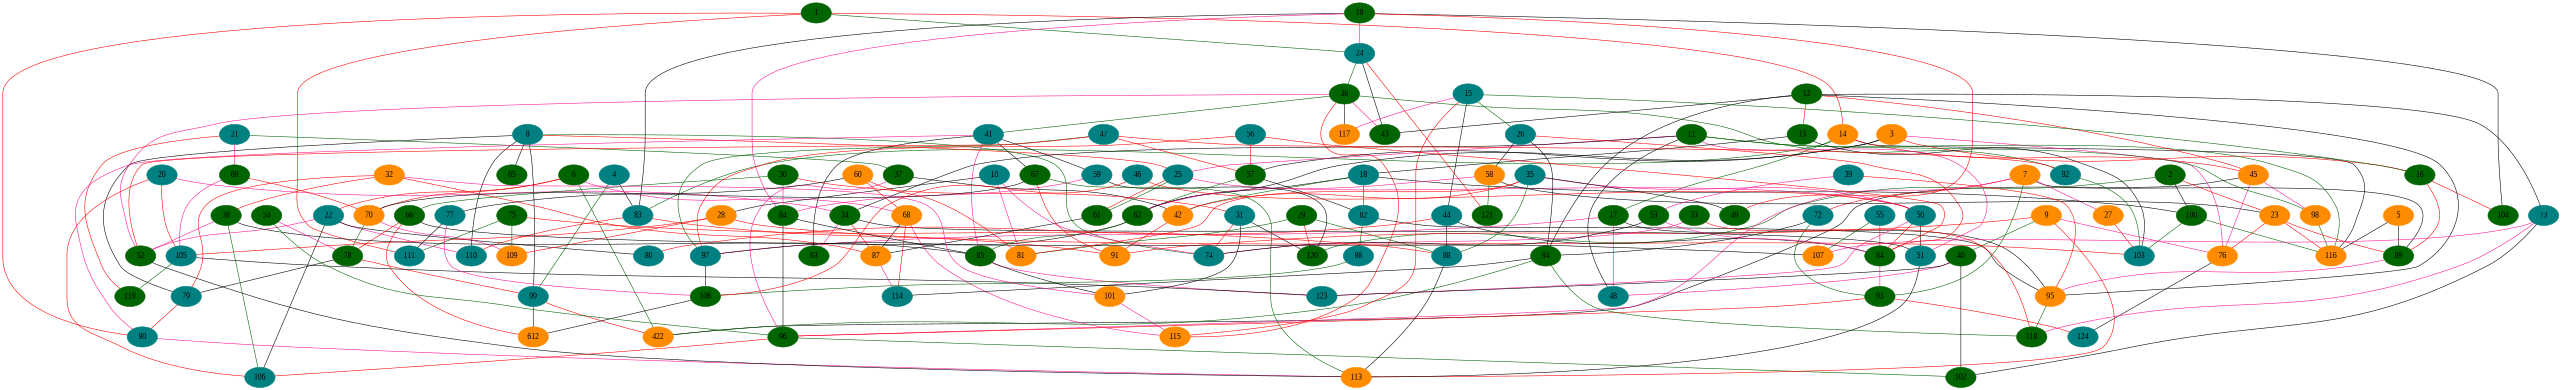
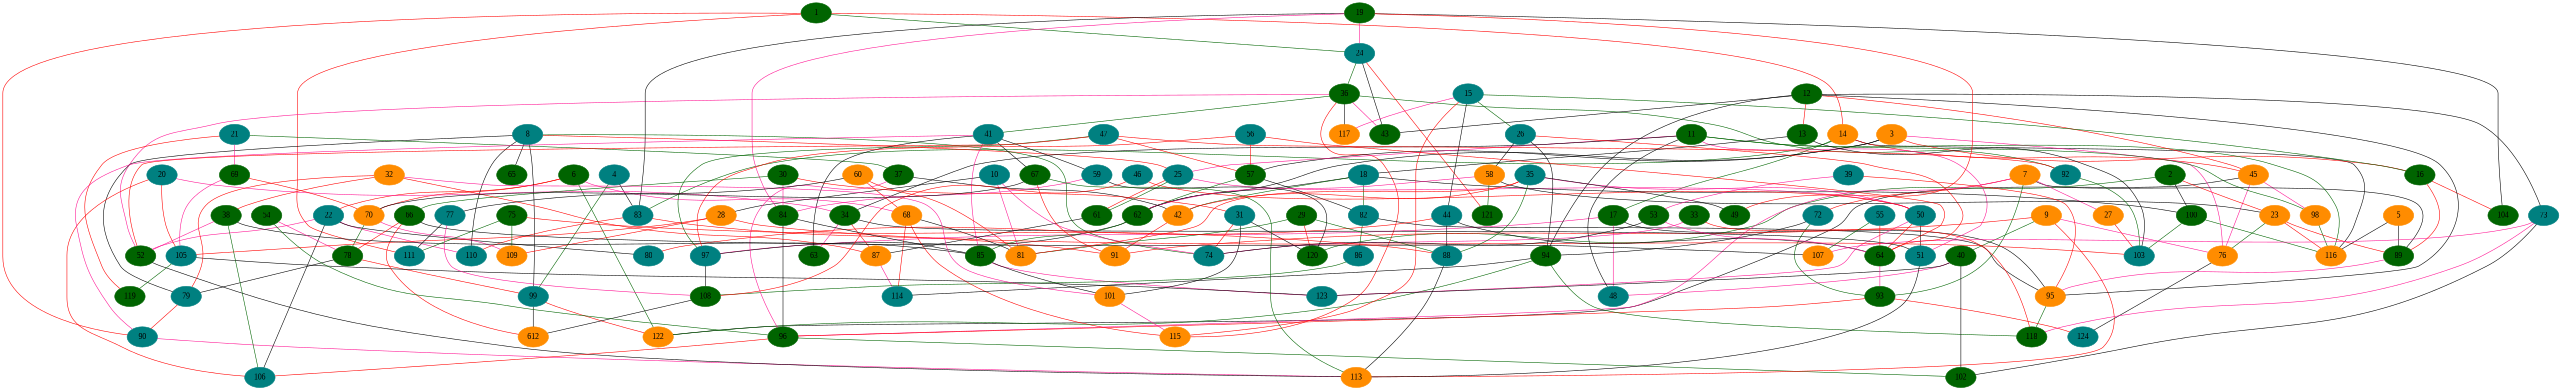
  graph {
    fontname="Liberation Serif"
    node [color=darkgreen fontname="Liberation Serif" style=filled]
    edge [color=black fontname="Liberation Serif"]
    14 [color=darkorange]
    1
    24 [color=teal]
    90 [color=teal]
    111 [color=teal]
    83 [color=teal]
    116 [color=darkorange]
    45 [color=darkorange]
    17
    43
    36
    121
    113 [color=darkorange]
    23 [color=darkorange]
    2
    100
    120
    76 [color=darkorange]
    89
    103 [color=teal]
    3 [color=darkorange]
    16
    57
    62
    104
    82 [color=teal]
    97 [color=teal]
    85
    124 [color=teal]
    4 [color=teal]
    99 [color=teal]
    110 [color=teal]
    91 [color=darkorange]
-   122 [color=darkorange label=422]
+   122 [color=darkorange]
    n35 [color=darkorange label=612]
    5 [color=darkorange]
    95 [color=darkorange]
    22 [color=teal]
    6
    68 [color=darkorange]
    70 [color=darkorange]
    106 [color=teal]
    52
    80 [color=teal]
    115 [color=darkorange]
    87 [color=darkorange]
    114 [color=teal]
    109 [color=darkorange]
    78
    7 [color=darkorange]
    27 [color=darkorange]
    72 [color=teal]
    93
    96
    94
    102
    8 [color=teal]
    25 [color=teal]
    65
    74 [color=teal]
    79 [color=teal]
    50 [color=teal]
    61
    9 [color=darkorange]
    40
    48 [color=teal]
    123 [color=teal]
    10 [color=teal]
    28 [color=darkorange]
    81 [color=darkorange]
    105 [color=teal]
    11
    34
    51 [color=teal]
    98 [color=darkorange]
    63
    12
    13
    73 [color=teal]
    18 [color=teal]
    118
    107 [color=darkorange]
    42 [color=darkorange]
    15 [color=teal]
    26 [color=teal]
    44 [color=teal]
    117 [color=darkorange]
    58 [color=darkorange]
    64
    88 [color=teal]
    108
    86 [color=teal]
    19
    49
    84
    20 [color=teal]
    119
    21 [color=teal]
    37
    69
    41 [color=teal]
    92 [color=teal]
    29
    30
    31 [color=teal]
    66
    101 [color=darkorange]
    32 [color=darkorange]
    38
    33
    35 [color=teal]
    59 [color=teal]
    67
    39 [color=teal]
    53
    46 [color=teal]
    47 [color=teal]
    54
    55 [color=teal]
    56 [color=teal]
    60 [color=darkorange]
    77 [color=teal]
    75
    14 -- 83 [color=darkgreen]
    14 -- 116
    14 -- 45 [color=red]
    14 -- 17 [color=darkgreen]
    1 -- 14 [color=red]
    1 -- 24 [color=darkgreen]
    1 -- 90 [color=red]
    1 -- 111 [color=red]
    24 -- 43
    24 -- 36 [color=darkgreen]
    24 -- 121 [color=red]
    90 -- 113 [color=deeppink]
    83 -- 110 [color=red]
    83 -- 91 [color=red]
    45 -- 76 [color=deeppink]
    45 -- 122
    45 -- 98 [color=deeppink]
    17 -- 97 [color=deeppink]
    17 -- 95
    17 -- 48 [color=deeppink]
    36 -- 43 [color=deeppink]
    36 -- 52 [color=deeppink]
    36 -- 115 [color=red]
    36 -- 117
    36 -- 41 [color=darkgreen]
    36 -- 92 [color=darkgreen]
    23 -- 116 [color=red]
-   23 -- 76 [color=red]
+   23 -- 76 [color=darkgreen]
    23 -- 89 [color=red]
    2 -- 23 [color=red]
    2 -- 100
    2 -- 120 [color=darkgreen]
    100 -- 116 [color=darkgreen]
    100 -- 103 [color=darkgreen]
    76 -- 124
    89 -- 95 [color=deeppink]
    3 -- 76 [color=deeppink]
    3 -- 16 [color=red]
    3 -- 57
    3 -- 62
    16 -- 89 [color=red]
    16 -- 104 [color=red]
    57 -- 62 [color=darkgreen]
    57 -- 82
    62 -- 97
    62 -- 85 [color=darkgreen]
    82 -- 95
    82 -- 86 [color=darkgreen]
    97 -- 108
    85 -- 123 [color=deeppink]
    85 -- 101
    4 -- 83
    4 -- 99 [color=darkgreen]
    99 -- 122 [color=red]
    99 -- n35
    5 -- 116
    5 -- 89
    95 -- 118 [color=darkgreen]
    22 -- 110 [color=deeppink]
    22 -- 106
    22 -- 52 [color=deeppink]
    22 -- 80
    6 -- 122 [color=darkgreen]
    6 -- 22 [color=red]
    6 -- 68 [color=deeppink]
    6 -- 70 [color=red]
-   68 -- 115 [color=deeppink]
-   68 -- 87
+   68 -- 115 [color=red]
+   68 -- 81
    68 -- 114 [color=red]
    70 -- 109 [color=deeppink]
    70 -- 78 [color=darkgreen]
    52 -- 113
    87 -- 114 [color=deeppink]
    78 -- 99 [color=red]
    78 -- 79
    7 -- 89
    7 -- 27 [color=deeppink]
    7 -- 72 [color=red]
    7 -- 93 [color=darkgreen]
    7 -- 96 [color=deeppink]
    27 -- 103 [color=red]
    72 -- 93 [color=darkgreen]
    72 -- 94
    93 -- 124 [color=red]
    93 -- 96 [color=red]
    96 -- 106 [color=red]
    96 -- 102 [color=darkgreen]
    94 -- 122 [color=darkgreen]
    94 -- 114
    94 -- 118 [color=darkgreen]
    8 -- 99
    8 -- 110
    8 -- 25 [color=red]
    8 -- 65
    8 -- 74 [color=darkgreen]
    8 -- 79
    25 -- 50 [color=deeppink]
    25 -- 61 [color=red]
    25 -- 61 [color=darkgreen]
    79 -- 90 [color=red]
    50 -- 123 [color=deeppink]
    50 -- 51
    50 -- 64 [color=red]
    61 -- 87
    9 -- 113 [color=red]
    9 -- 76 [color=deeppink]
    9 -- 91 [color=red]
    9 -- 40 [color=darkgreen]
    40 -- 102
    40 -- 48 [color=deeppink]
    40 -- 123
    10 -- 74 [color=deeppink]
    10 -- 28
    10 -- 81 [color=deeppink]
    28 -- 103 [color=red]
    28 -- 109 [color=red]
    28 -- 105 [color=red]
    105 -- 123
    105 -- 119 [color=darkgreen]
    11 -- 116 [color=darkgreen]
    11 -- 25 [color=deeppink]
    11 -- 48
    11 -- 34
    11 -- 51 [color=deeppink]
    11 -- 98 [color=darkgreen]
    34 -- 87 [color=red]
    34 -- 51
    34 -- 63 [color=deeppink]
    51 -- 113
    98 -- 116 [color=darkgreen]
    12 -- 45 [color=red]
    12 -- 43
    12 -- 95
    12 -- 94
    12 -- 13 [color=red]
    12 -- 73
    13 -- 103
    13 -- 18
    73 -- 102
    73 -- 118 [color=deeppink]
    73 -- 107 [color=deeppink]
    18 -- 100
    18 -- 62
    18 -- 82 [color=darkgreen]
    18 -- 42 [color=darkgreen]
    42 -- 91 [color=red]
    15 -- 16 [color=darkgreen]
    15 -- 115 [color=red]
    15 -- 26 [color=darkgreen]
    15 -- 44
    15 -- 117 [color=deeppink]
    26 -- 94
    26 -- 58
    26 -- 64 [color=red]
    44 -- 80 [color=red]
    44 -- 64
    44 -- 88
    58 -- 121 [color=darkgreen]
    58 -- 23
    58 -- 62 [color=deeppink]
    64 -- 93 [color=deeppink]
    88 -- 113
    108 -- n35
    86 -- 108 [color=darkgreen]
    19 -- 24 [color=deeppink]
    19 -- 83
    19 -- 104
    19 -- 49 [color=red]
    19 -- 84 [color=deeppink]
    84 -- 85
    84 -- 96
    20 -- 106 [color=red]
    20 -- 105 [color=red]
    20 -- 34 [color=deeppink]
    21 -- 119 [color=red]
    21 -- 37 [color=darkgreen]
    21 -- 69 [color=deeppink]
    37 -- 96 [color=deeppink]
    37 -- 42
    69 -- 70 [color=red]
    69 -- 105 [color=deeppink]
    41 -- 90 [color=deeppink]
    41 -- 85 [color=deeppink]
    41 -- 63
    41 -- 59
    41 -- 67
    92 -- 103 [color=darkgreen]
    29 -- 120 [color=red]
    29 -- 81 [color=darkgreen]
    29 -- 88 [color=darkgreen]
    30 -- 84 [color=deeppink]
    30 -- 31 [color=red]
    30 -- 66 [color=darkgreen]
    31 -- 120
    31 -- 74 [color=red]
    31 -- 101
    66 -- n35 [color=red]
    66 -- 78 [color=red]
    66 -- 107
    101 -- 115 [color=deeppink]
    32 -- 87 [color=red]
    32 -- 79 [color=red]
    32 -- 101 [color=deeppink]
    32 -- 38 [color=red]
    38 -- 85
    38 -- 106 [color=darkgreen]
    38 -- 52 [color=deeppink]
    33 -- 74 [color=deeppink]
    33 -- 118 [color=red]
    35 -- 50 [color=deeppink]
    35 -- 81 [color=red]
    35 -- 42 [color=red]
    35 -- 88 [color=darkgreen]
    35 -- 49
    59 -- 120
    59 -- 84 [color=deeppink]
    67 -- 113 [color=darkgreen]
    67 -- 91 [color=red]
    67 -- 70
    39 -- 95 [color=red]
    39 -- 53 [color=deeppink]
    53 -- 74
    53 -- 64 [color=deeppink]
    46 -- 50 [color=red]
    46 -- 108 [color=red]
    47 -- 57 [color=red]
    47 -- 97 [color=darkgreen]
    47 -- 52 [color=red]
    47 -- 92 [color=red]
    54 -- 78 [color=deeppink]
    54 -- 96 [color=darkgreen]
    55 -- 107 [color=darkgreen]
    55 -- 64 [color=red]
    56 -- 57 [color=red]
    56 -- 97 [color=red]
    56 -- 64 [color=red]
    60 -- 68 [color=red]
    60 -- 81 [color=red]
    60 -- 77
    77 -- 111
    77 -- 108 [color=deeppink]
    75 -- 111 [color=darkgreen]
    75 -- 109 [color=darkgreen]
    75 -- 88 [color=red]
  }
